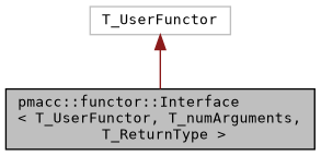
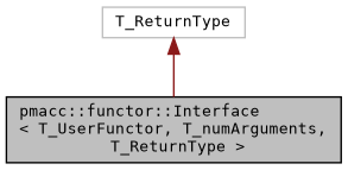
  digraph {
    fontname="DejaVu Sans Mono"
    node [fontname="DejaVu Sans Mono" fontsize=10 shape=record style=filled]
    n1 [color=black fillcolor=grey75 fontcolor=black height=0.2 label="pmacc::functor::Interface\l\< T_UserFunctor, T_numArguments,\l T_ReturnType \>" width=0.4]
-   n2 [color=grey75 fillcolor=white height=0.2 label=T_UserFunctor width=0.4]
+   n2 [color=grey75 fillcolor=white height=0.2 label=T_ReturnType width=0.4]
    n2 -> n1 [color=firebrick4 dir=back fontname="DejaVu Sans Mono" fontsize=10 labelfontname=Helvetica labelfontsize=10 style=solid]
  }
